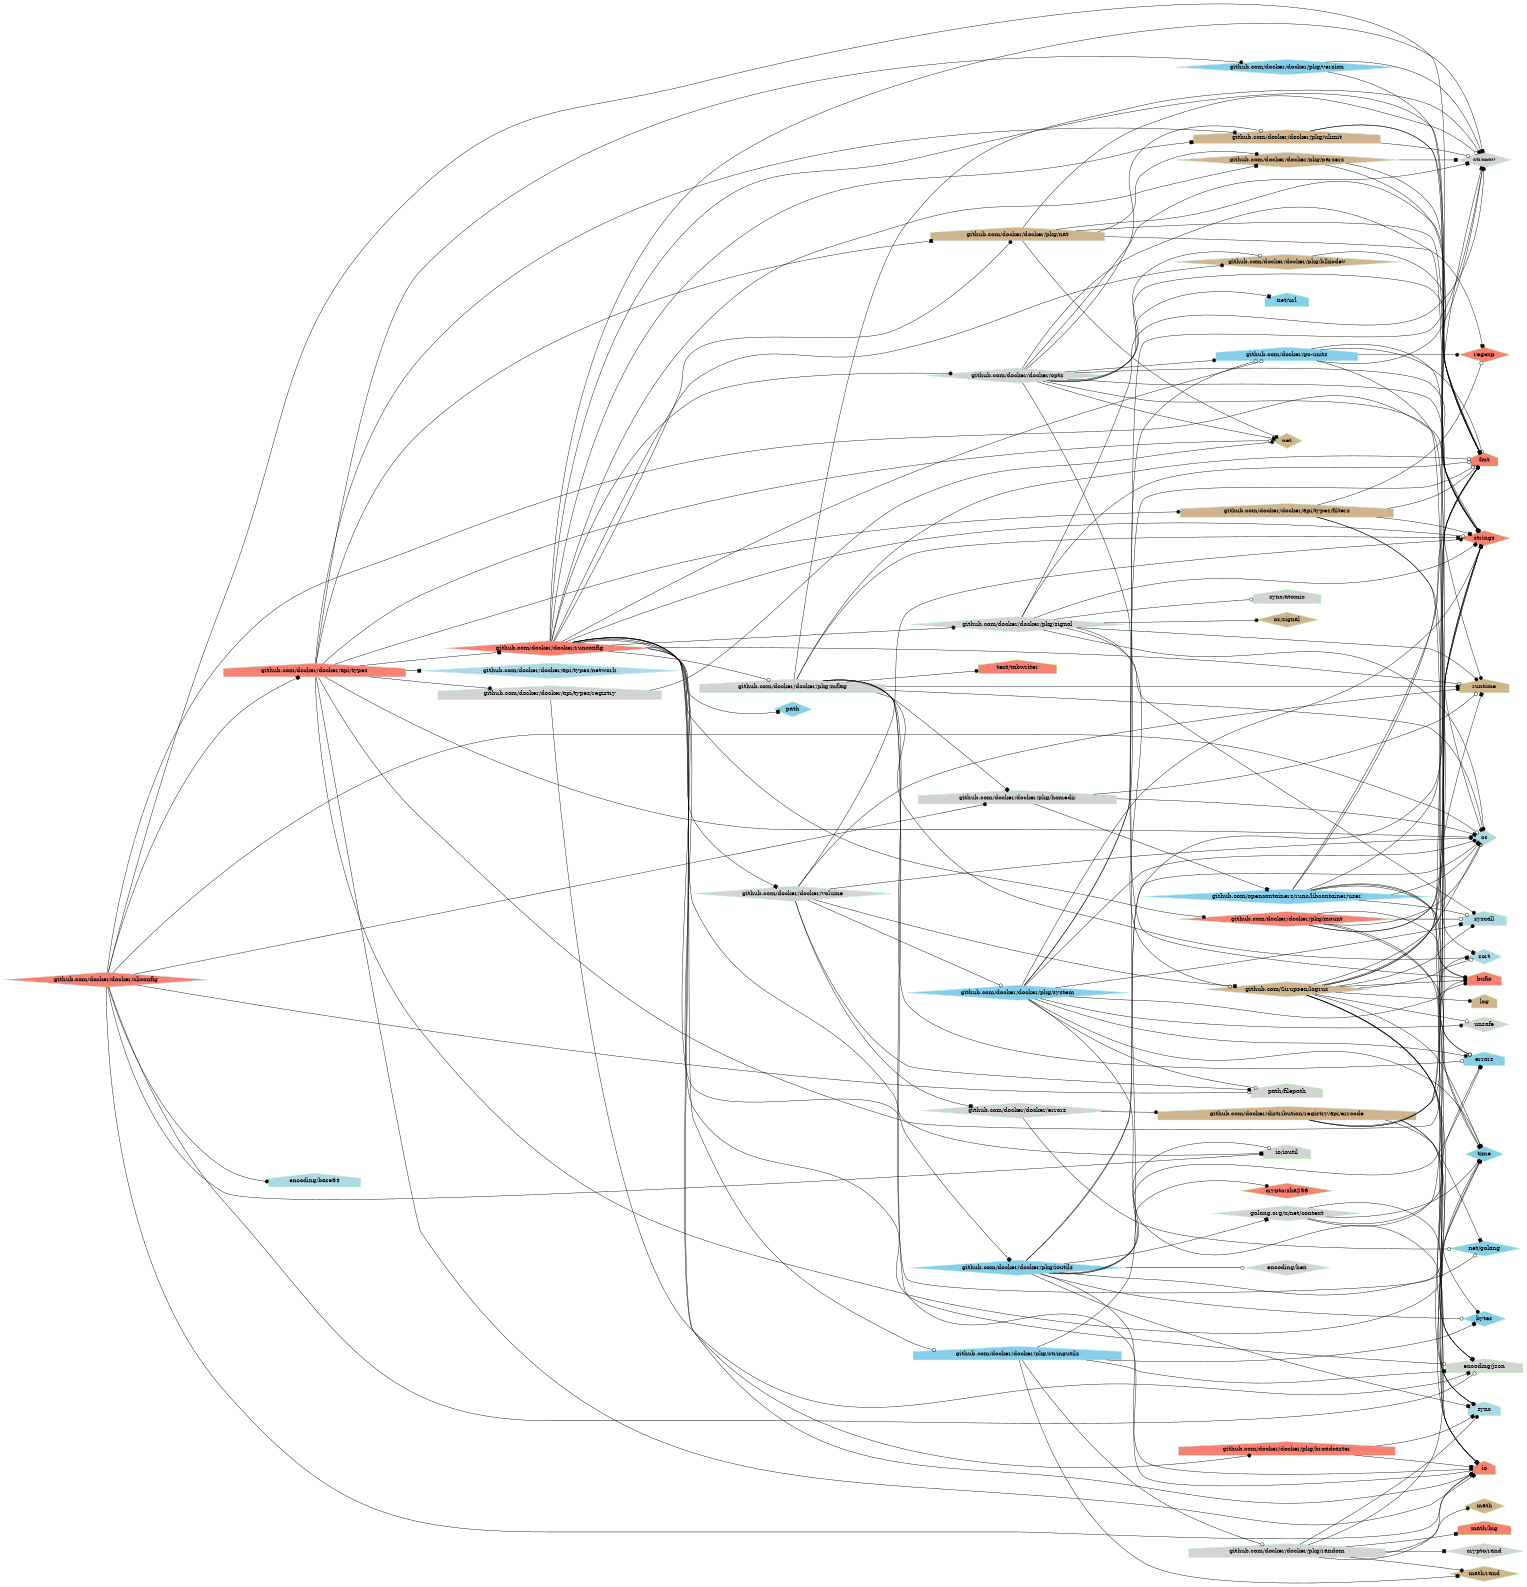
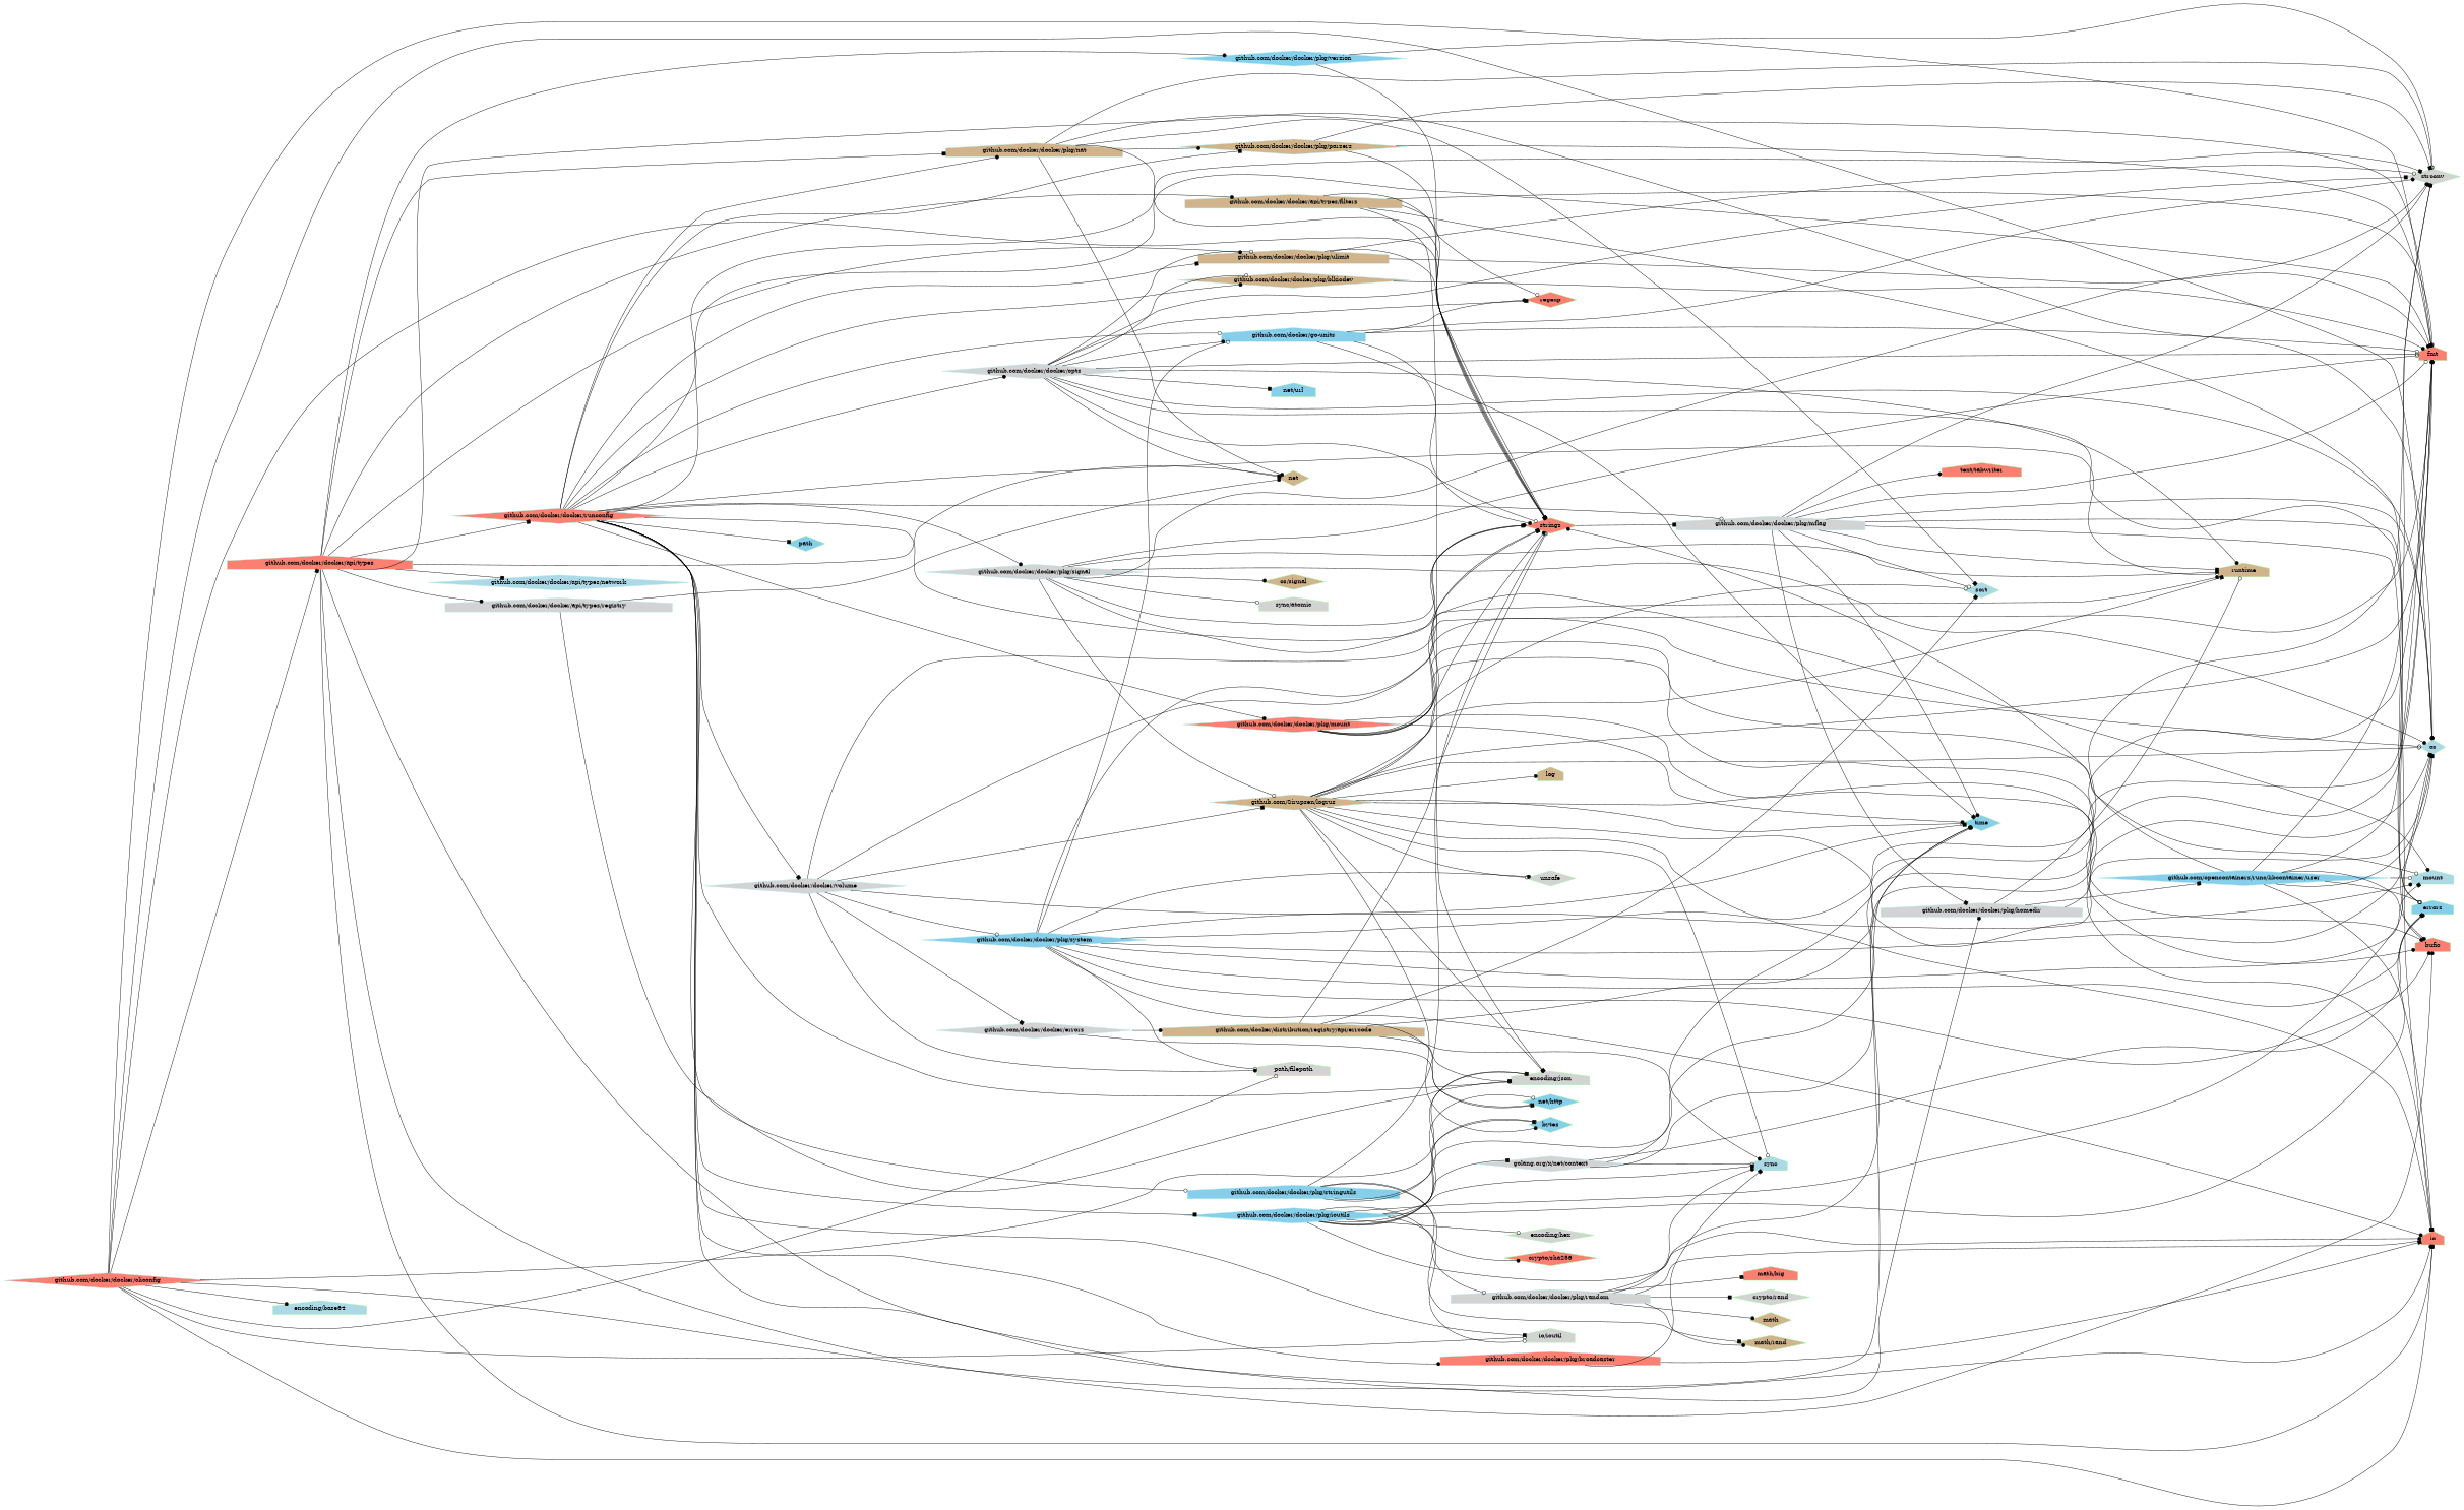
  digraph {
    rankdir=LR
    node [color=palegreen fillcolor=lightgrey shape=diamond style=filled]
    edge [arrowhead=dot]
    n1 [color=paleturquoise label="github.com/docker/docker/api/types/registry" shape=house]
    n2 [label="encoding/json" shape=house]
    n3 [fillcolor=tan label=net]
    n4 [color=paleturquoise label="golang.org/x/net/context"]
    n5 [fillcolor=skyblue label=errors shape=house]
    n6 [fillcolor=salmon label=fmt shape=house]
    n7 [fillcolor=lightblue label=sync shape=house]
    n8 [fillcolor=skyblue label=time]
    n9 [color=paleturquoise label="github.com/docker/docker/pkg/mflag" shape=house]
    n10 [color=paleturquoise label="github.com/docker/docker/pkg/homedir" shape=house]
    n11 [fillcolor=salmon label=io shape=house]
    n12 [fillcolor=lightblue label=os]
    n13 [fillcolor=tan label=runtime shape=house]
    n14 [fillcolor=lightblue label=sort]
    n15 [label=strconv]
    n16 [fillcolor=salmon label=strings]
    n17 [fillcolor=salmon label="text/tabwriter" shape=house]
    n18 [color=paleturquoise fillcolor=skyblue label="github.com/opencontainers/runc/libcontainer/user"]
    n19 [fillcolor=salmon label=bufio shape=house]
-   n20 [fillcolor=lightblue label=syscall shape=house]
+   n20 [fillcolor=lightblue label=mount shape=house]
    n21 [color=paleturquoise fillcolor=tan label="github.com/docker/docker/pkg/nat" shape=house]
    n22 [color=paleturquoise fillcolor=tan label="github.com/docker/docker/pkg/parsers"]
    n23 [color=paleturquoise label="github.com/docker/docker/opts"]
    n24 [color=paleturquoise fillcolor=tan label="github.com/docker/docker/pkg/blkiodev"]
    n25 [color=paleturquoise fillcolor=tan label="github.com/docker/docker/pkg/ulimit" shape=house]
    n26 [color=paleturquoise fillcolor=skyblue label="github.com/docker/go-units" shape=house]
    n27 [fillcolor=skyblue label="net/url" shape=house]
    n28 [fillcolor=salmon label=regexp]
-   n29 [color=paleturquoise label="encoding/hex"]
+   n29 [label="encoding/hex"]
    n30 [fillcolor=salmon label="math/big" shape=house]
    n31 [fillcolor=skyblue label=path]
    n32 [label=unsafe]
    n33 [fillcolor=lightblue label="encoding/base64" shape=house]
    n34 [color=paleturquoise fillcolor=salmon label="github.com/docker/docker/api/types" shape=house]
    n35 [color=paleturquoise fillcolor=tan label="github.com/docker/docker/api/types/filters" shape=house]
    n36 [color=paleturquoise fillcolor=lightblue label="github.com/docker/docker/api/types/network"]
    n37 [color=paleturquoise fillcolor=skyblue label="github.com/docker/docker/pkg/version"]
    n38 [color=paleturquoise fillcolor=salmon label="github.com/docker/docker/runconfig"]
    n39 [color=paleturquoise label="github.com/docker/docker/pkg/signal"]
    n40 [label="io/ioutil" shape=house]
    n41 [color=paleturquoise label="github.com/docker/docker/volume"]
    n42 [color=paleturquoise fillcolor=skyblue label="github.com/docker/docker/pkg/ioutils"]
    n43 [color=paleturquoise fillcolor=salmon label="github.com/docker/docker/pkg/broadcaster" shape=house]
    n44 [color=paleturquoise fillcolor=salmon label="github.com/docker/docker/pkg/mount"]
    n45 [color=paleturquoise fillcolor=skyblue label="github.com/docker/docker/pkg/stringutils" shape=house]
    n46 [color=paleturquoise fillcolor=tan label="github.com/Sirupsen/logrus"]
    n47 [fillcolor=tan label="os/signal"]
    n48 [label="sync/atomic" shape=house]
    n49 [color=paleturquoise label="github.com/docker/docker/errors"]
    n50 [label="path/filepath" shape=house]
    n51 [color=paleturquoise fillcolor=skyblue label="github.com/docker/docker/pkg/system"]
-   n52 [fillcolor=skyblue label="net/golang"]
+   n52 [fillcolor=skyblue label="net/http"]
    n53 [fillcolor=skyblue label=bytes]
    n54 [fillcolor=salmon label="crypto/sha256"]
    n55 [fillcolor=tan label="math/rand"]
    n56 [color=paleturquoise label="github.com/docker/docker/pkg/random" shape=house]
    n57 [label="crypto/rand"]
    n58 [color=paleturquoise fillcolor=tan label="github.com/docker/distribution/registry/api/errcode" shape=house]
    n59 [fillcolor=tan label=log shape=house]
    n60 [color=paleturquoise fillcolor=salmon label="github.com/docker/docker/cliconfig"]
    n61 [fillcolor=tan label=math]
    n1 -> n2 [arrowhead=box]
    n1 -> n3
    n4 -> n5
    n4 -> n6
    n4 -> n7 [arrowhead=odot]
    n4 -> n8
    n9 -> n5 [arrowhead=odot]
    n9 -> n6 [arrowhead=odot]
    n9 -> n8
    n9 -> n10 [arrowhead=box]
    n9 -> n11 [arrowhead=odot]
    n9 -> n12
    n9 -> n13 [arrowhead=box]
    n9 -> n14 [arrowhead=odot]
    n9 -> n15
-   n9 -> n16 [arrowhead=box]
+   n16 -> n9 [arrowhead=box]
    n9 -> n17
    n10 -> n12 [arrowhead=box]
    n10 -> n13 [arrowhead=odot]
    n10 -> n18 [arrowhead=box]
    n18 -> n5 [arrowhead=odot]
    n18 -> n6 [arrowhead=odot]
    n18 -> n11 [arrowhead=box]
    n18 -> n12 [arrowhead=box]
    n18 -> n15 [arrowhead=box]
    n18 -> n16
    n18 -> n19
    n18 -> n20 [arrowhead=odot]
    n21 -> n3
    n21 -> n6 [arrowhead=odot]
    n21 -> n14 [arrowhead=box]
    n21 -> n15 [arrowhead=odot]
    n21 -> n16 [arrowhead=odot]
    n21 -> n22
    n22 -> n6 [arrowhead=odot]
    n22 -> n15 [arrowhead=box]
    n22 -> n16 [arrowhead=box]
    n23 -> n3 [arrowhead=box]
    n23 -> n6 [arrowhead=odot]
    n23 -> n12
    n23 -> n13
    n23 -> n15 [arrowhead=box]
    n23 -> n16 [arrowhead=odot]
    n23 -> n19 [arrowhead=odot]
    n23 -> n24 [arrowhead=odot]
    n23 -> n25 [arrowhead=odot]
    n23 -> n26
    n23 -> n27 [arrowhead=box]
    n23 -> n28 [arrowhead=box]
    n24 -> n6
    n25 -> n6
    n25 -> n15 [arrowhead=odot]
    n25 -> n16
    n26 -> n6 [arrowhead=odot]
    n26 -> n8 [arrowhead=box]
    n26 -> n15
    n26 -> n16
    n26 -> n28
    n34 -> n1
    n34 -> n3 [arrowhead=odot]
    n34 -> n8 [arrowhead=box]
    n34 -> n11 [arrowhead=box]
    n34 -> n12
    n34 -> n19
    n34 -> n21 [arrowhead=box]
    n34 -> n25
    n34 -> n35
    n34 -> n36 [arrowhead=box]
    n34 -> n37
    n34 -> n38 [arrowhead=box]
    n35 -> n2 [arrowhead=box]
    n35 -> n5 [arrowhead=odot]
    n35 -> n6 [arrowhead=odot]
    n35 -> n16 [arrowhead=box]
    n35 -> n28 [arrowhead=odot]
    n37 -> n15 [arrowhead=odot]
    n37 -> n16 [arrowhead=odot]
    n38 -> n2 [arrowhead=odot]
    n38 -> n6 [arrowhead=odot]
    n38 -> n9 [arrowhead=odot]
    n38 -> n11
    n38 -> n13 [arrowhead=odot]
    n38 -> n15 [arrowhead=box]
    n38 -> n16 [arrowhead=odot]
    n38 -> n21
    n38 -> n22 [arrowhead=box]
    n38 -> n23
    n38 -> n24
    n38 -> n25 [arrowhead=box]
    n38 -> n26 [arrowhead=odot]
    n38 -> n31 [arrowhead=box]
    n38 -> n39
    n38 -> n40 [arrowhead=box]
    n38 -> n41 [arrowhead=box]
    n38 -> n42 [arrowhead=box]
    n38 -> n43
    n38 -> n44
    n38 -> n45 [arrowhead=odot]
    n39 -> n6 [arrowhead=odot]
    n39 -> n12
    n39 -> n13
    n39 -> n15
    n39 -> n16 [arrowhead=box]
    n39 -> n20
    n39 -> n46 [arrowhead=odot]
    n39 -> n47
    n39 -> n48 [arrowhead=odot]
    n41 -> n12
    n41 -> n13
    n41 -> n16
    n41 -> n46 [arrowhead=box]
    n41 -> n49 [arrowhead=box]
    n41 -> n50
    n41 -> n51 [arrowhead=odot]
    n42 -> n4 [arrowhead=box]
    n42 -> n5 [arrowhead=box]
    n42 -> n6 [arrowhead=odot]
    n42 -> n7 [arrowhead=box]
    n42 -> n11
    n42 -> n12 [arrowhead=box]
    n42 -> n29 [arrowhead=odot]
    n42 -> n40 [arrowhead=odot]
    n42 -> n52 [arrowhead=odot]
    n42 -> n53 [arrowhead=odot]
    n42 -> n54
    n43 -> n7 [arrowhead=box]
    n43 -> n11 [arrowhead=box]
    n44 -> n6 [arrowhead=odot]
    n44 -> n8
    n44 -> n11 [arrowhead=box]
    n44 -> n12 [arrowhead=odot]
    n44 -> n16 [arrowhead=box]
    n44 -> n19
    n44 -> n20 [arrowhead=odot]
    n45 -> n2 [arrowhead=box]
    n45 -> n16 [arrowhead=odot]
    n45 -> n53 [arrowhead=box]
    n45 -> n55 [arrowhead=box]
    n45 -> n56 [arrowhead=odot]
    n46 -> n2
    n46 -> n6
    n46 -> n7 [arrowhead=odot]
    n46 -> n8 [arrowhead=odot]
    n46 -> n11 [arrowhead=odot]
    n46 -> n12 [arrowhead=odot]
    n46 -> n13 [arrowhead=box]
    n46 -> n14 [arrowhead=odot]
    n46 -> n16
    n46 -> n19
    n46 -> n20
    n46 -> n32 [arrowhead=odot]
    n46 -> n53
    n46 -> n59
    n49 -> n52 [arrowhead=odot]
    n49 -> n58
    n51 -> n5
    n51 -> n8 [arrowhead=box]
    n51 -> n11
    n51 -> n12
    n51 -> n15
    n51 -> n16 [arrowhead=box]
    n51 -> n19
    n51 -> n20 [arrowhead=box]
    n51 -> n26 [arrowhead=odot]
    n51 -> n32
    n51 -> n50 [arrowhead=odot]
    n56 -> n7
    n56 -> n8
    n56 -> n11 [arrowhead=odot]
    n56 -> n30 [arrowhead=box]
    n56 -> n55
    n56 -> n57 [arrowhead=box]
    n56 -> n61
    n58 -> n2 [arrowhead=odot]
    n58 -> n6
    n58 -> n7
    n58 -> n14 [arrowhead=box]
    n58 -> n16 [arrowhead=odot]
    n58 -> n52 [arrowhead=box]
    n60 -> n2 [arrowhead=odot]
    n60 -> n6 [arrowhead=box]
    n60 -> n10
    n60 -> n11 [arrowhead=box]
    n60 -> n12 [arrowhead=odot]
    n60 -> n16
    n60 -> n33
    n60 -> n34 [arrowhead=box]
    n60 -> n40 [arrowhead=odot]
    n60 -> n50 [arrowhead=odot]
  }
